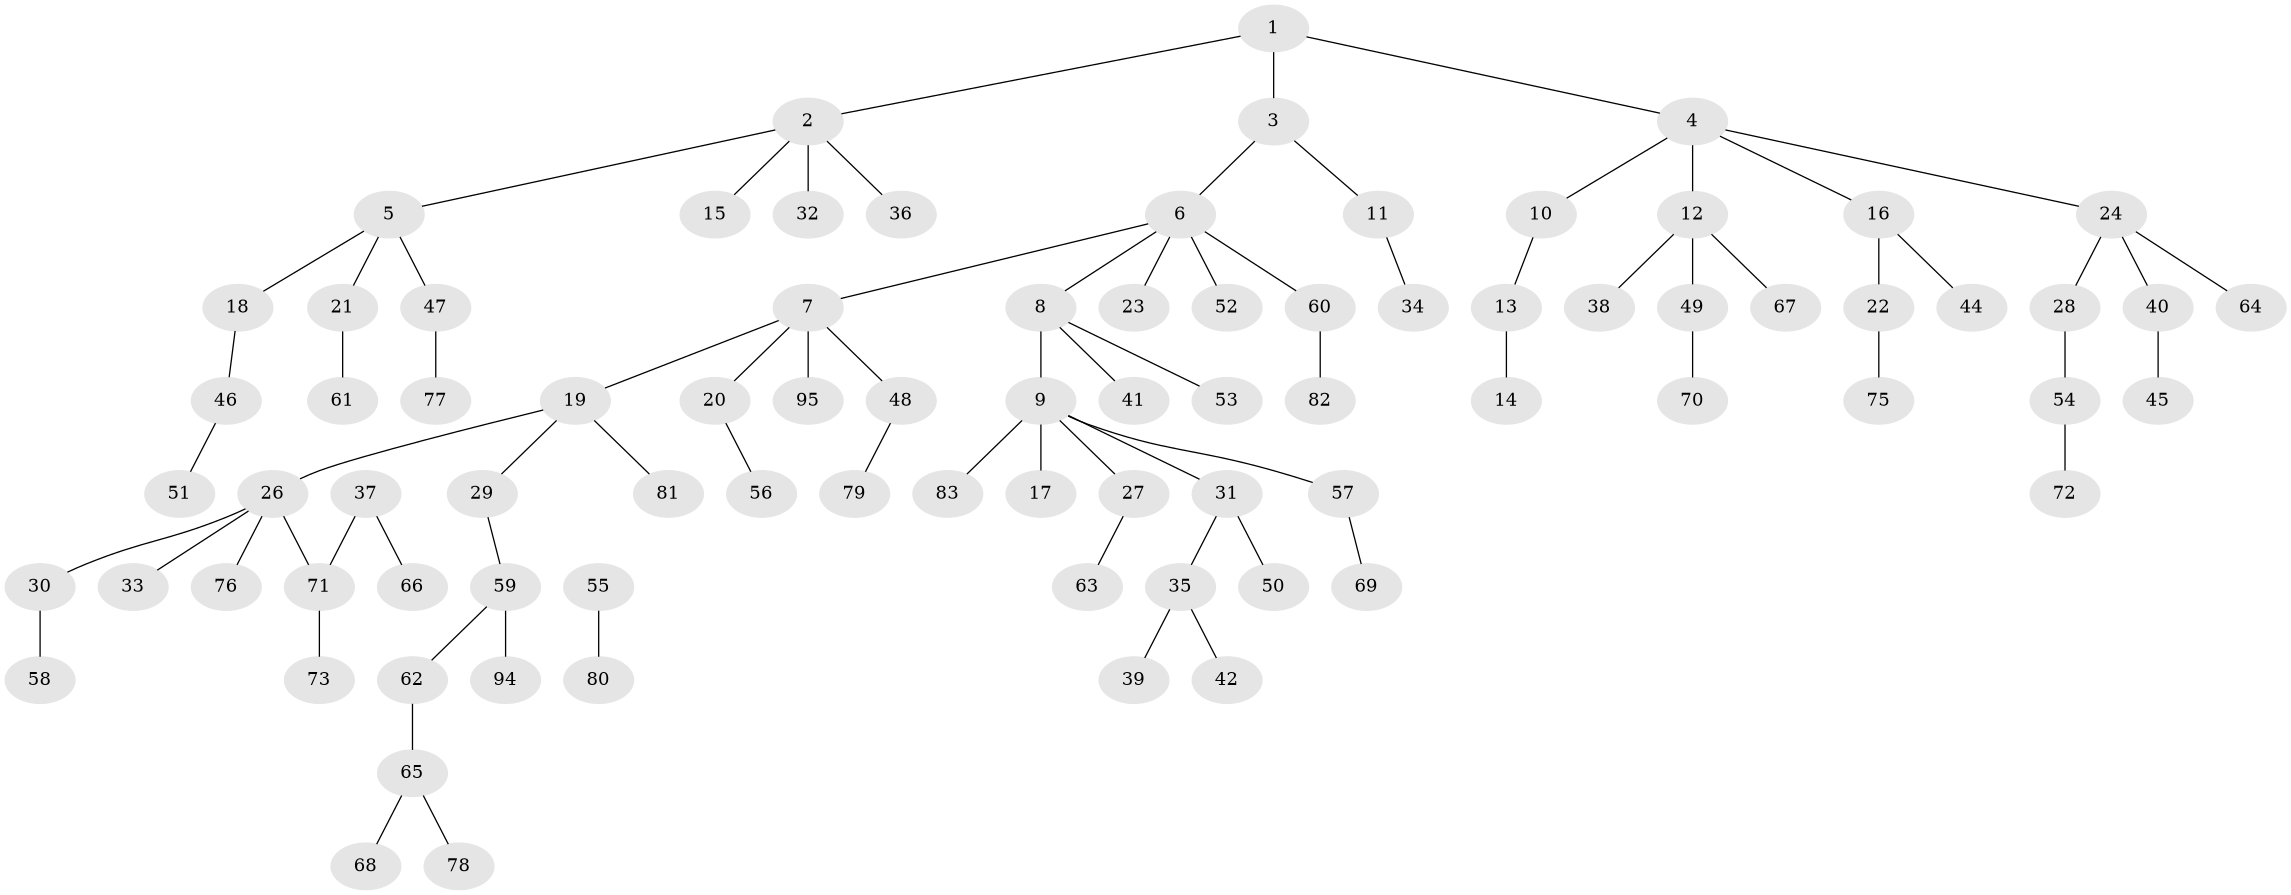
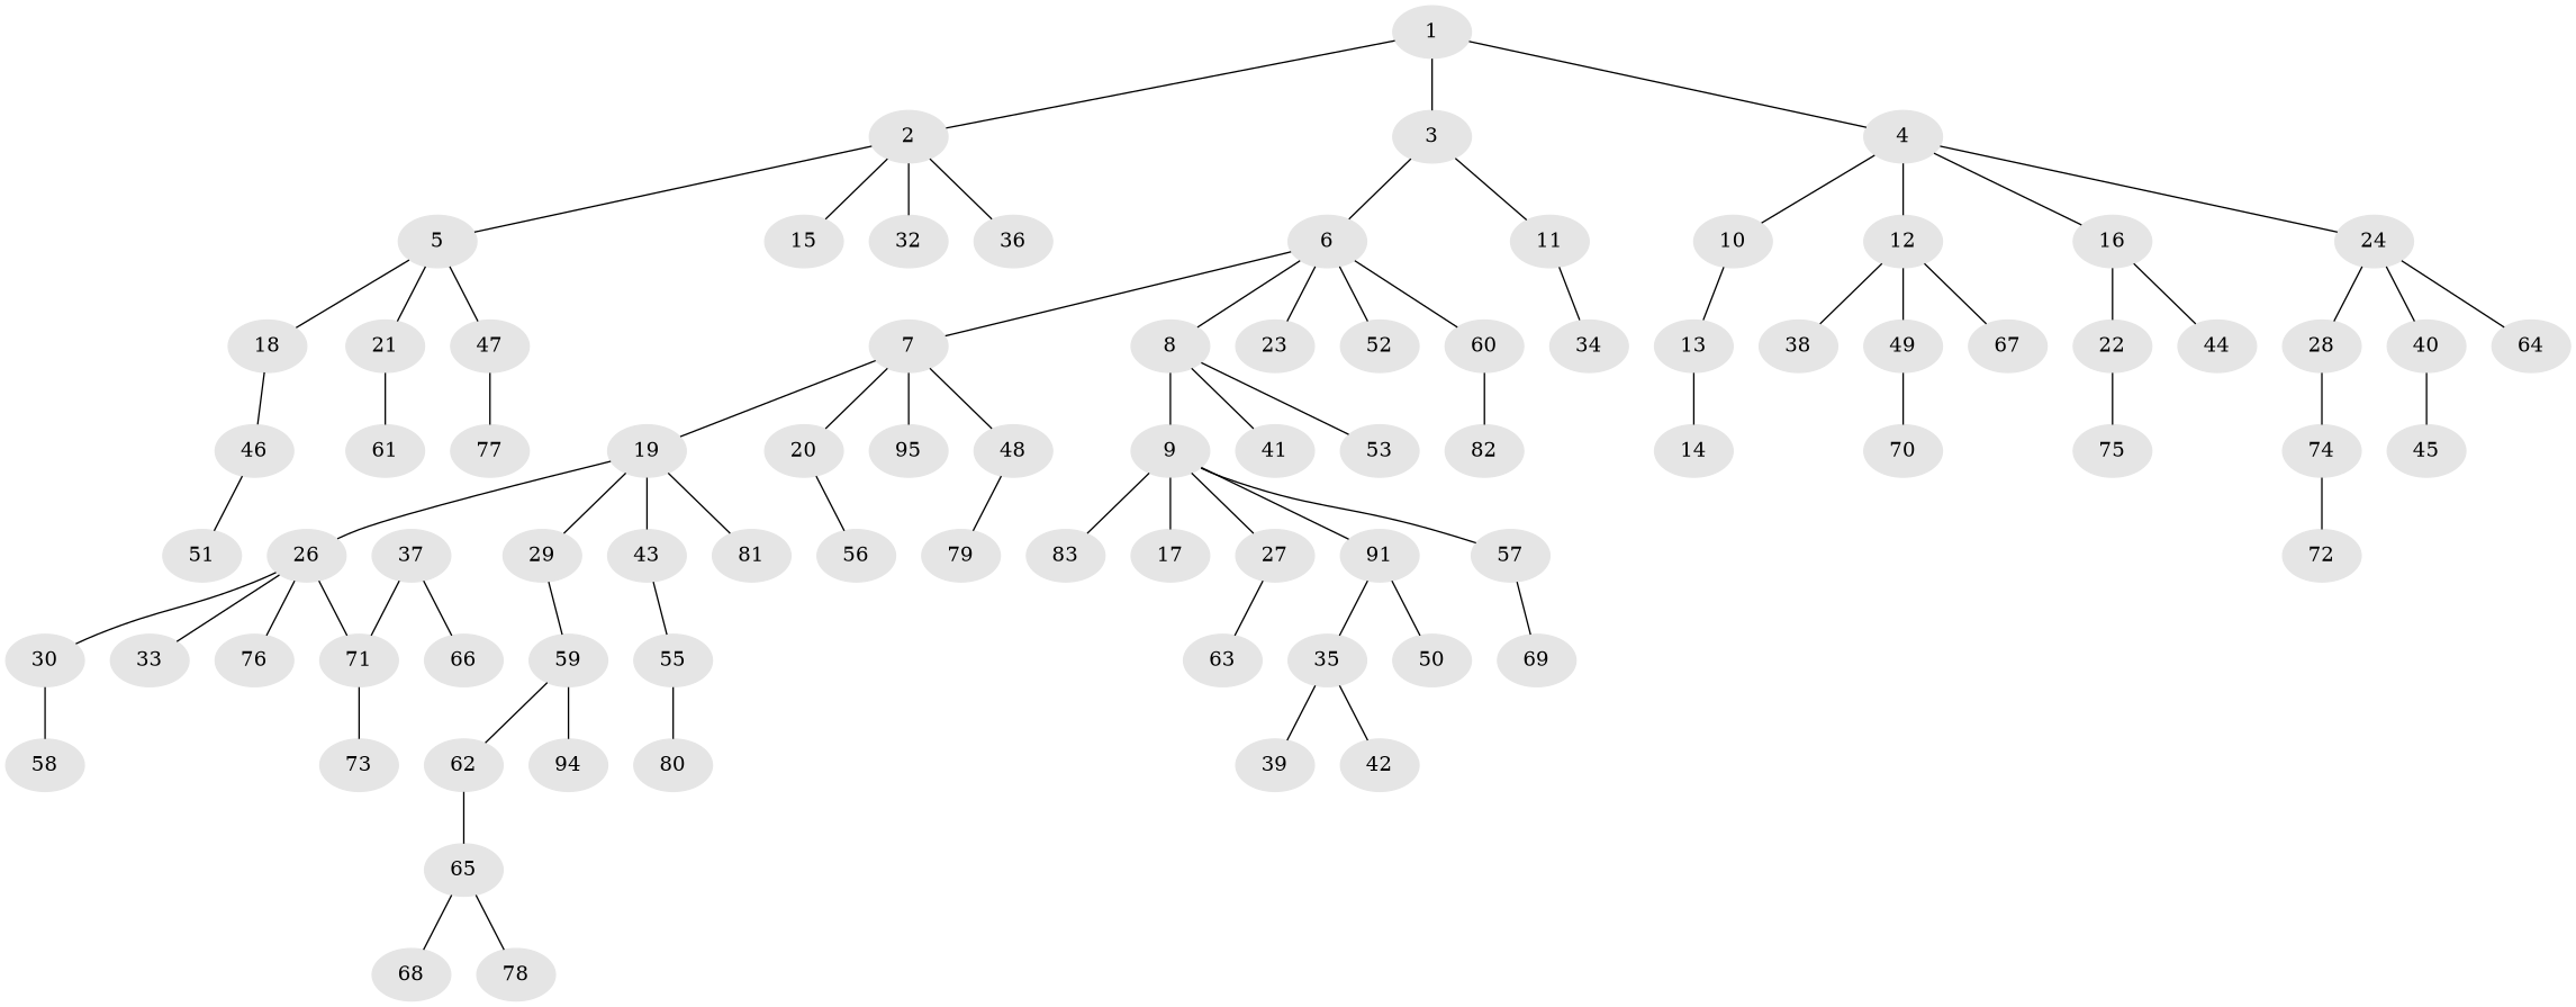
  graph {
    node [color=gray90 style=filled]
    1
    2
    3
    4
    5
    15
    32
    36
    6
    11
    10
    12
    16
    24
    18
    21
    47
    7
    8
    23
    52
    60
    34
    13
    38
    49
    67
    22
    44
    28
    40
    64
    46
    61
    77
    19
    20
    n38 [label=95]
    48
    9
    41
    53
    82
    26
    29
+   43
    81
    56
    79
    83
    17
    27
-   31
+   31 [label=91]
    57
    63
    35
    50
    69
    14
    70
    75
    51
    30
    33
    76
    71
    59
    55
-   54
+   54 [label=74]
    45
    58
    37
    66
    72
    62
    n76 [label=94]
    39
    42
    73
    80
    65
    68
    78
    1 -- 2
    1 -- 3
    1 -- 4
    2 -- 5
    2 -- 15
    2 -- 32
    2 -- 36
    3 -- 6
    3 -- 11
    4 -- 10
    4 -- 12
    4 -- 16
    4 -- 24
    5 -- 18
    5 -- 21
    5 -- 47
    6 -- 7
    6 -- 8
    6 -- 23
    6 -- 52
    6 -- 60
    11 -- 34
    10 -- 13
    12 -- 38
    12 -- 49
    12 -- 67
    16 -- 22
    16 -- 44
    24 -- 28
    24 -- 40
    24 -- 64
    18 -- 46
    21 -- 61
    47 -- 77
    7 -- 19
    7 -- 20
    7 -- n38
    7 -- 48
    8 -- 9
    8 -- 41
    8 -- 53
    60 -- 82
    13 -- 14
    49 -- 70
    22 -- 75
    28 -- 54
    40 -- 45
    46 -- 51
    19 -- 26
    19 -- 29
+   19 -- 43
    19 -- 81
    20 -- 56
    48 -- 79
    9 -- 83
    9 -- 17
    9 -- 27
    9 -- 31
    9 -- 57
    26 -- 30
    26 -- 33
    26 -- 76
    26 -- 71
    29 -- 59
+   43 -- 55
    27 -- 63
    31 -- 35
    31 -- 50
    57 -- 69
    35 -- 39
    35 -- 42
    30 -- 58
    71 -- 73
    59 -- 62
    59 -- n76
    55 -- 80
    54 -- 72
    37 -- 71
    37 -- 66
    62 -- 65
    65 -- 68
    65 -- 78
  }
